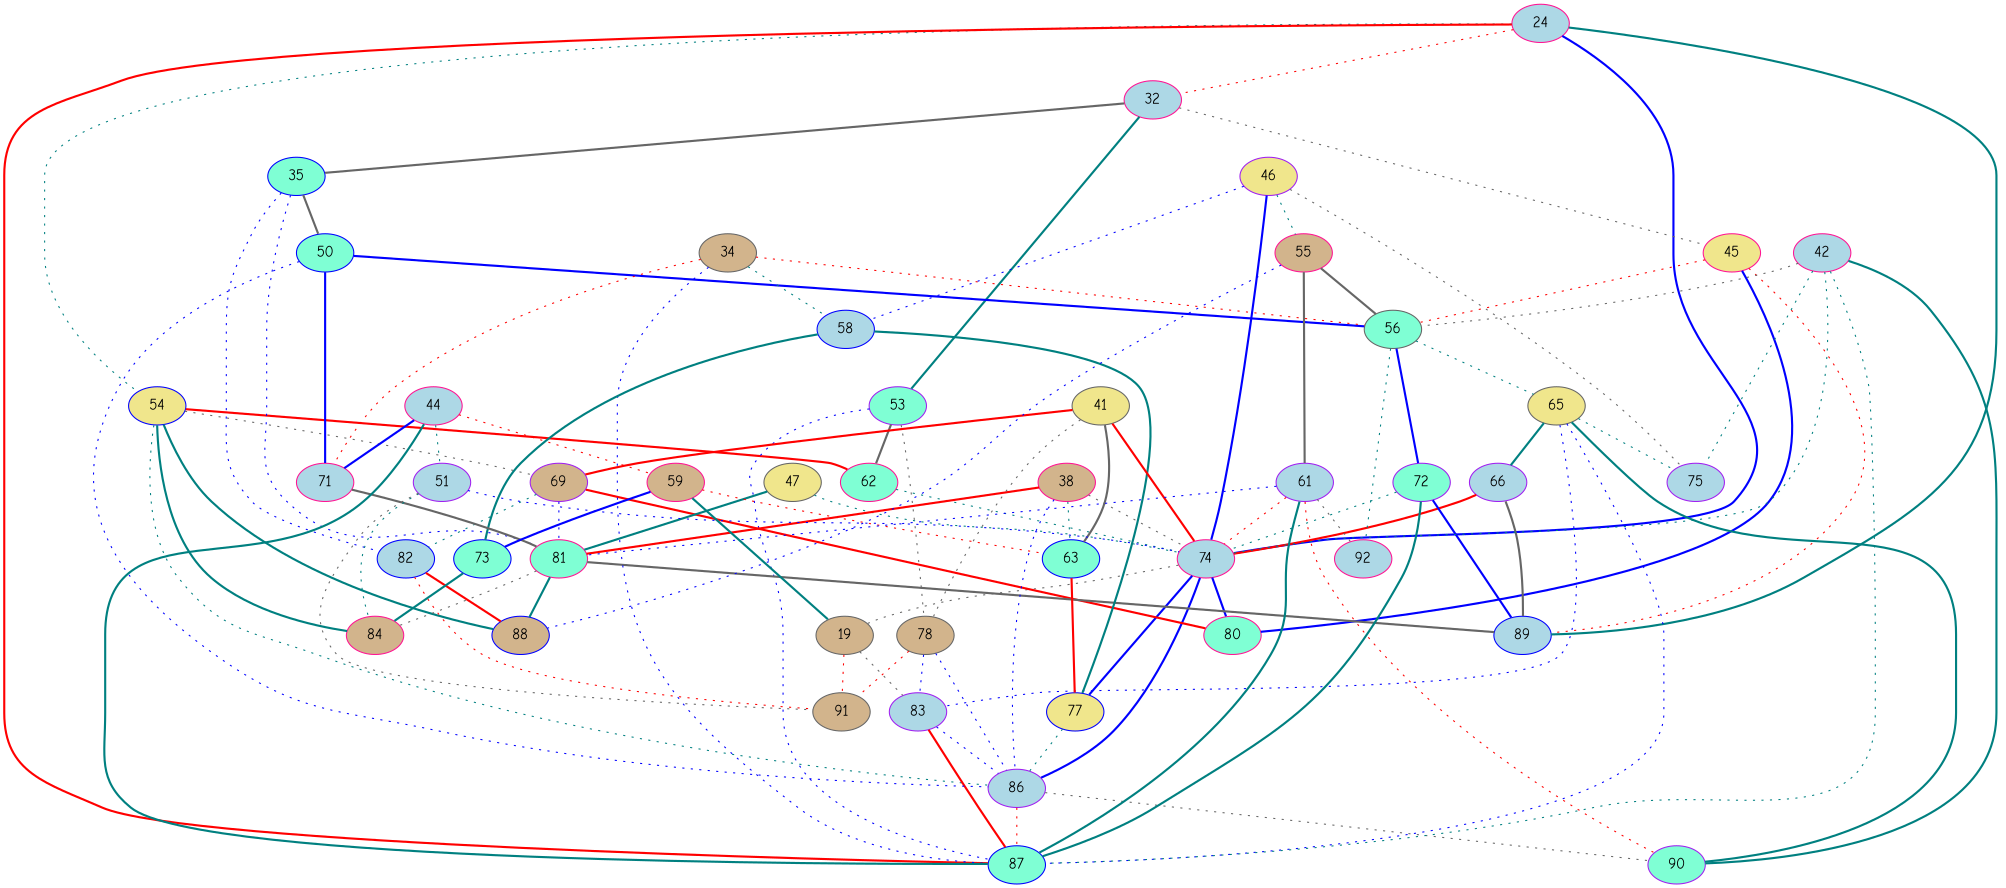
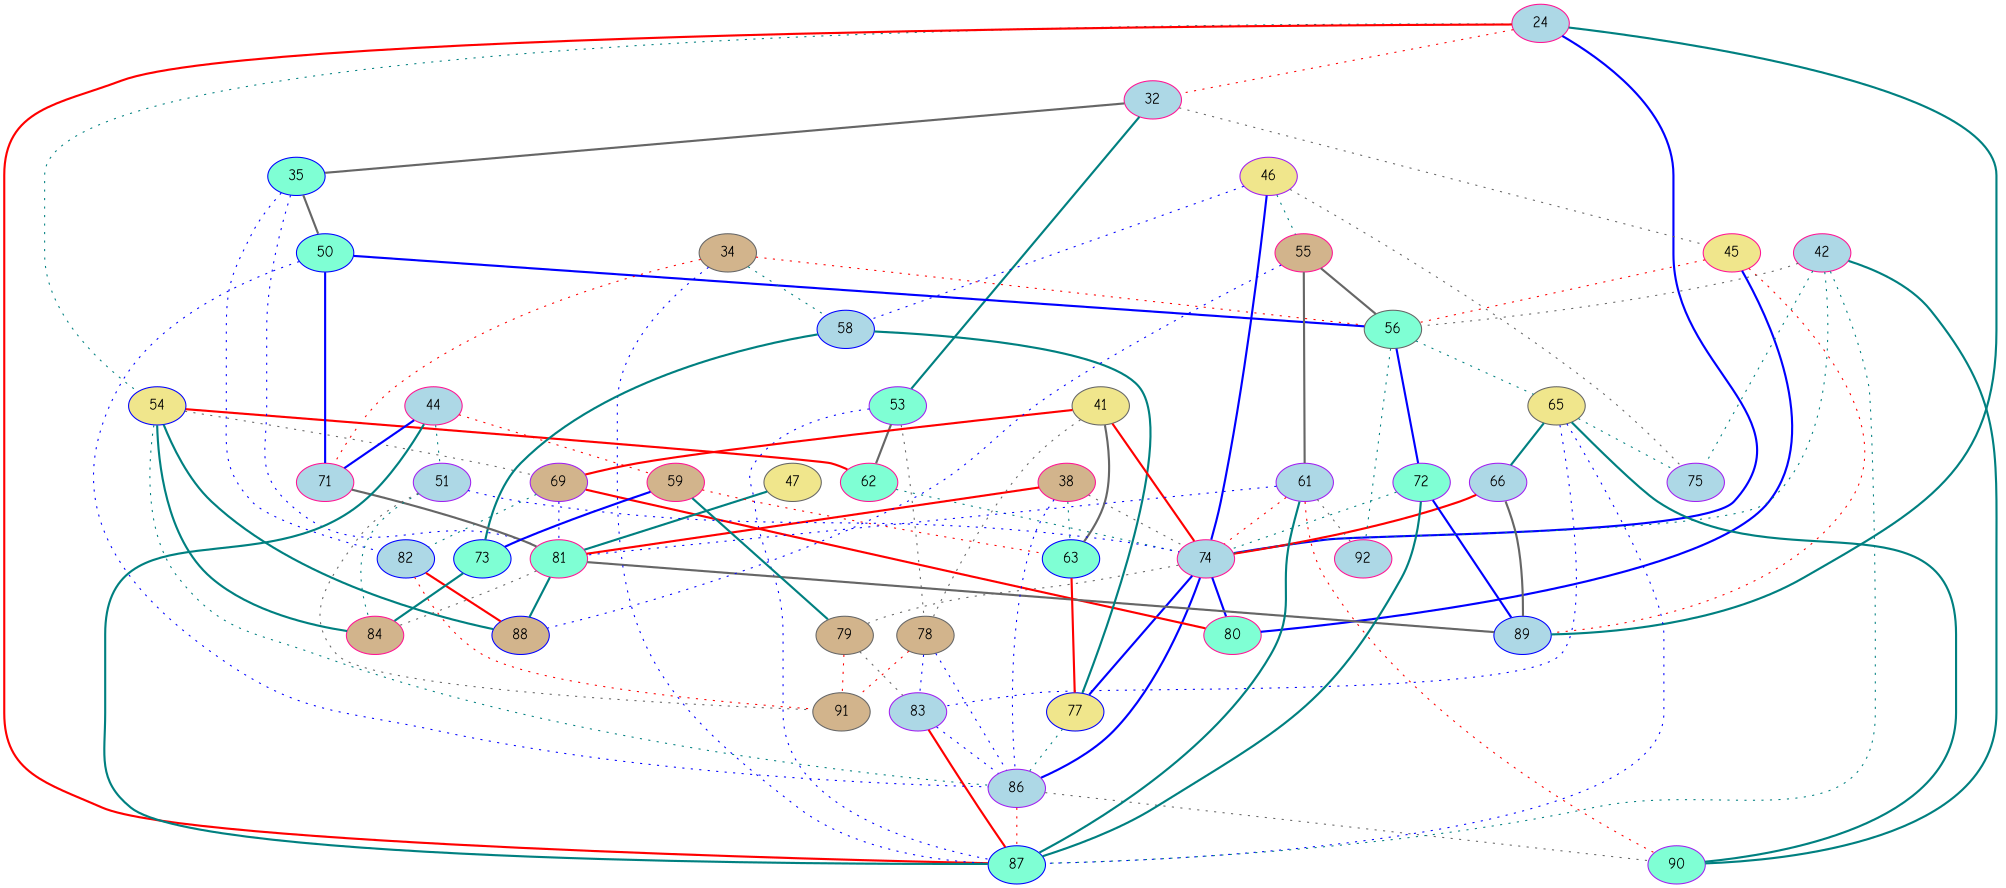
  graph {
    fontname="Comic Neue"
    node [color=deeppink fillcolor=lightblue fontname="Comic Neue" style=filled]
    edge [color=teal fontname="Comic Neue" style=dotted]
    24 [super="+10+11"]
    32
    54 [color=blue fillcolor=khaki super="+22"]
    74 [super="+6+23+21+39+64+67"]
    87 [color=blue fillcolor=aquamarine super="+70"]
    89 [color=blue super="+85"]
    35 [color=blue fillcolor=aquamarine]
    45 [fillcolor=khaki]
    53 [color=purple fillcolor=aquamarine]
    86 [color=purple super="+60+49"]
    69 [color=purple fillcolor=tan super="+57"]
    84 [fillcolor=tan]
    62 [fillcolor=aquamarine]
    88 [color=blue fillcolor=tan]
    80 [fillcolor=aquamarine]
    77 [color=blue fillcolor=khaki super="+68"]
-   79 [color=gray40 fillcolor=tan label=19]
+   79 [color=gray40 fillcolor=tan]
    65 [color=gray40 fillcolor=khaki super="+3+7+33"]
    75 [color=purple]
    90 [color=purple fillcolor=aquamarine]
    66 [color=purple super="+28"]
    83 [color=purple super="+20"]
    50 [color=blue fillcolor=aquamarine super="+43"]
    81 [fillcolor=aquamarine super="+15+16+19"]
    82 [color=blue]
    56 [color=gray40 fillcolor=aquamarine super="+13+25+40"]
    78 [color=gray40 fillcolor=tan super="+76"]
    34 [color=gray40 fillcolor=tan super="+8"]
    58 [color=blue]
    71
    47 [color=gray40 fillcolor=khaki]
    72 [color=purple fillcolor=aquamarine super="+1"]
    92
    73 [color=blue fillcolor=aquamarine]
    91 [color=gray40 fillcolor=tan]
    38 [fillcolor=tan]
    63 [color=blue fillcolor=aquamarine]
    41 [color=gray40 fillcolor=khaki]
    42 [super="+37+29"]
    44
    n41 [color=purple label=51]
    59 [fillcolor=tan]
    46 [color=purple fillcolor=khaki]
    55 [fillcolor=tan]
    61 [color=purple super="+51"]
    24 -- 32 [color=red]
    24 -- 54
    24 -- 74 [color=blue style=bold weight=3]
    24 -- 87 [color=red style=bold weight=2]
    24 -- 89 [style=bold]
    32 -- 35 [color=gray40 style=bold]
    32 -- 45 [color=gray40]
    32 -- 53 [style=bold]
    54 -- 86
    54 -- 69 [color=gray40]
    54 -- 84 [style=bold]
    54 -- 62 [color=red style=bold]
    54 -- 88 [style=bold]
    74 -- 86 [color=blue style=bold]
    74 -- 80 [color=blue style=bold]
    74 -- 77 [color=blue style=bold]
    74 -- 79 [color=gray40]
    35 -- 50 [color=gray40 style=bold]
    35 -- 81 [color=blue]
    35 -- 82 [color=blue]
    45 -- 89 [color=red]
    45 -- 80 [color=blue style=bold]
    45 -- 56 [color=red]
    53 -- 87 [color=blue]
    53 -- 62 [color=gray40 style=bold]
    53 -- 78 [color=gray40]
    86 -- 87 [color=red weight=2]
    86 -- 90 [color=gray40]
    69 -- 80 [color=red style=bold]
    69 -- 81 [color=blue weight=2]
    69 -- 82
    62 -- 74 [weight=2]
    77 -- 86 [weight=3]
    79 -- 83 [color=gray40]
    79 -- 91 [color=red]
    65 -- 87 [color=blue weight=2]
    65 -- 75
    65 -- 90 [style=bold]
    65 -- 66 [style=bold weight=2]
    65 -- 83 [color=blue]
    66 -- 74 [color=red style=bold weight=3]
    66 -- 89 [color=gray40 style=bold]
    83 -- 87 [color=red style=bold]
    83 -- 86 [color=blue]
    50 -- 86 [color=blue weight=2]
    50 -- 56 [color=blue style=bold weight=2]
    50 -- 71 [color=blue style=bold]
    81 -- 89 [color=gray40 style=bold]
    81 -- 84 [color=gray40]
    81 -- 88 [style=bold]
    82 -- 88 [color=red style=bold]
    82 -- 91 [color=red]
    56 -- 65 [weight=2]
    56 -- 72 [color=blue style=bold]
    56 -- 92 [weight=2]
    78 -- 86 [color=blue]
    78 -- 83 [color=blue weight=2]
    78 -- 91 [color=red]
    34 -- 87 [color=blue]
    34 -- 56 [color=red]
    34 -- 58
    34 -- 71 [color=red]
    58 -- 77 [style=bold]
    58 -- 73 [style=bold]
    71 -- 81 [color=gray40 style=bold]
-   47 -- 74
    47 -- 81 [style=bold]
    72 -- 74 [weight=2]
    72 -- 87 [style=bold]
    72 -- 89 [color=blue style=bold weight=2]
    73 -- 84 [style=bold]
    38 -- 74 [color=gray40]
    38 -- 86 [color=blue]
    38 -- 81 [color=red style=bold]
    38 -- 63
    63 -- 77 [color=red style=bold]
    41 -- 74 [color=red style=bold]
    41 -- 69 [color=red style=bold]
    41 -- 78 [color=gray40]
    41 -- 63 [color=gray40 style=bold]
    42 -- 74 [weight=2]
    42 -- 87
    42 -- 75 [weight=2]
    42 -- 90 [style=bold]
    42 -- 56 [color=gray40 weight=2]
    44 -- 87 [style=bold]
    44 -- 71 [color=blue style=bold]
    44 -- n41
    44 -- 59 [color=red]
    n41 -- 74 [color=blue]
    n41 -- 84
    n41 -- 91 [color=gray40]
    59 -- 79 [style=bold]
    59 -- 73 [color=blue style=bold]
    59 -- 63 [color=red]
    46 -- 74 [color=blue style=bold]
    46 -- 75 [color=gray40]
    46 -- 58 [color=blue]
    46 -- 55
    55 -- 88 [color=blue]
    55 -- 56 [color=gray40 style=bold]
    55 -- 61 [color=gray40 style=bold]
    61 -- 74 [color=red]
    61 -- 87 [style=bold weight=2]
    61 -- 90 [color=red]
    61 -- 81 [color=blue]
    61 -- 92 [color=gray40 weight=2]
  }
